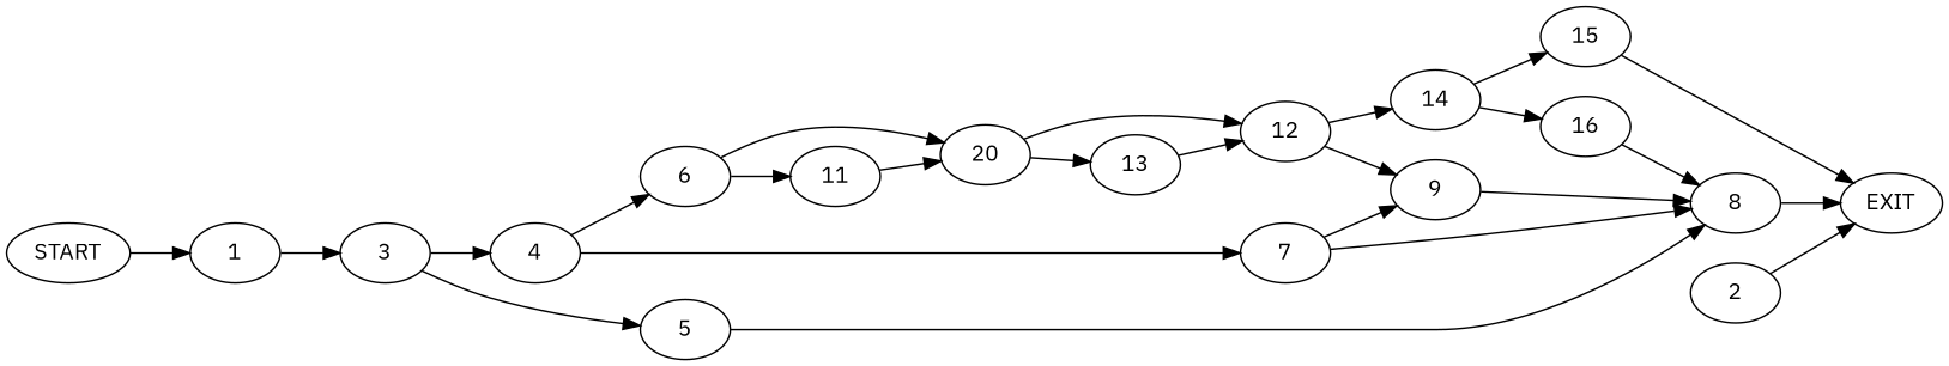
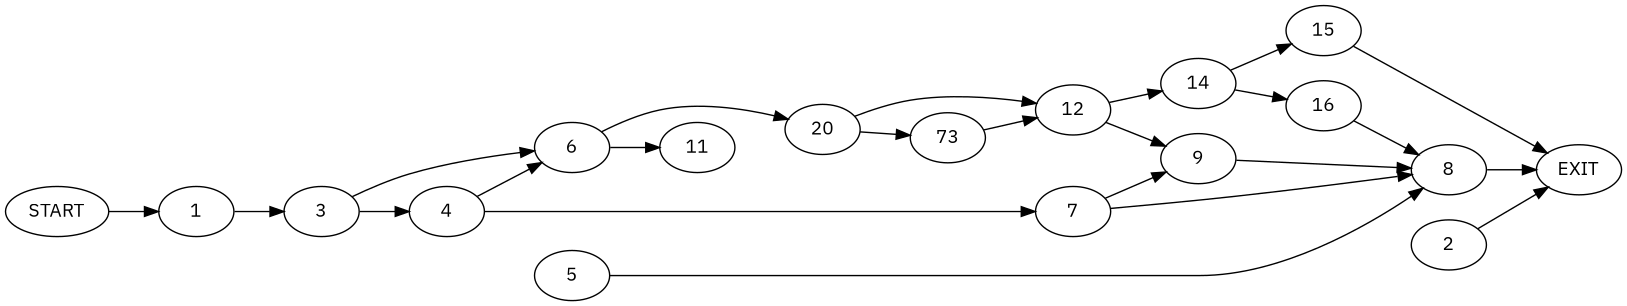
  digraph {
    fontname="IBM Plex Sans"
    rankdir=LR
    node [fontname="IBM Plex Sans"]
    edge [fontname="IBM Plex Sans"]
    n1 [label=START]
    1
    3
    n4 [label=EXIT]
    2
    4
    5
    6
    7
    8
    n11 [label=20]
    11
    9
    12
-   13
+   13 [label=73]
    14
    15
    16
    n1 -> 1
    1 -> 3
    3 -> 4
-   3 -> 5
+   3 -> 6
    2 -> n4
    4 -> 6
    4 -> 7
    5 -> 8
    6 -> n11
    6 -> 11
    7 -> 8
    7 -> 9
    8 -> n4
    n11 -> 12
    n11 -> 13
-   11 -> n11
    9 -> 8
    12 -> 9
    12 -> 14
    13 -> 12
    14 -> 15
    14 -> 16
    15 -> n4
    16 -> 8
  }
